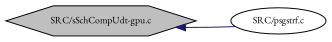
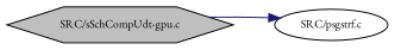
  digraph {
    rankdir=LR
    fontname="EB Garamond"
    node [color=black fontname="EB Garamond" fontsize=10 style=filled]
    n1 [fillcolor=grey75 fontcolor=black height=0.2 label="SRC/sSchCompUdt-gpu.c" shape=hexagon width=0.4]
    n2 [fillcolor=white height=0.2 label="SRC/psgstrf.c" shape=ellipse width=0.4]
-   n1 -> n2 [color=midnightblue dir=back fontname="EB Garamond" fontsize=10 labelfontname=Helvetica labelfontsize=10 style=solid]
+   n2 -> n1 [color=midnightblue dir=back fontname="EB Garamond" fontsize=10 labelfontname=Helvetica labelfontsize=10 style=solid]
  }
